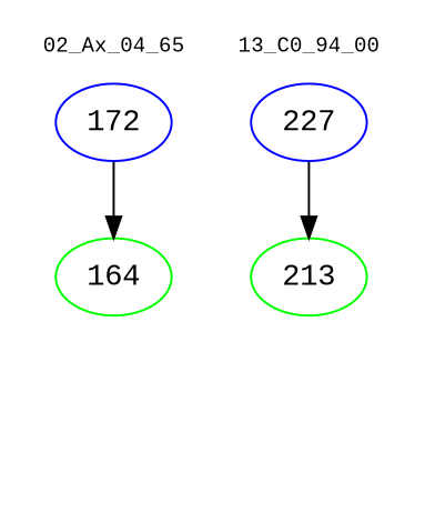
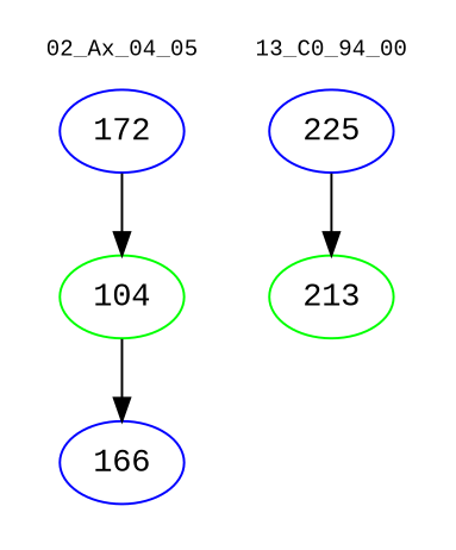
  digraph {
    fontname="Liberation Mono"
    node [color=blue fontname="Liberation Mono"]
    edge [color=black fontname="Liberation Mono"]
    n1 [label=172]
-   n2 [color=green label=164]
-   n4 [label=227]
+   n2 [color=green label=104]
+   n3 [label=166]
+   n4 [label=225]
    n5 [color=green label=213]
    subgraph cluster_1 {
      color=white
      fontsize=10
-     label="02_Ax_04_65"
+     label="02_Ax_04_05"
      n1
      n2
+     n3
    }
    subgraph cluster_2 {
      color=white
      fontsize=10
      label="13_C0_94_00"
      n4
      n5
    }
    n1 -> n2
+   n2 -> n3
    n4 -> n5
  }
